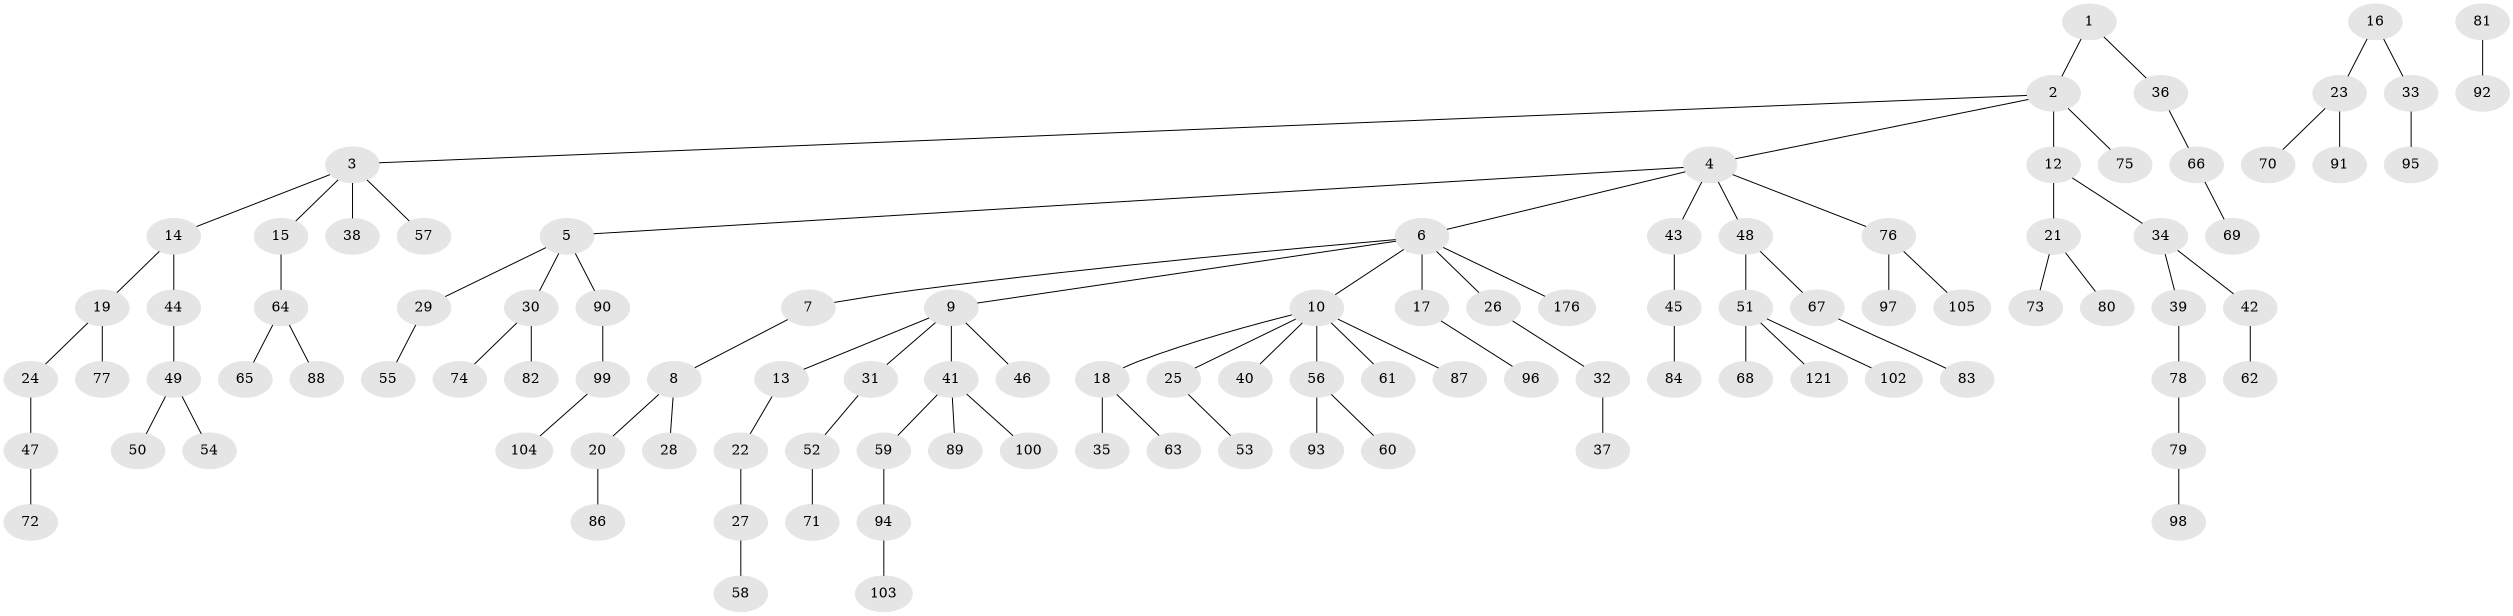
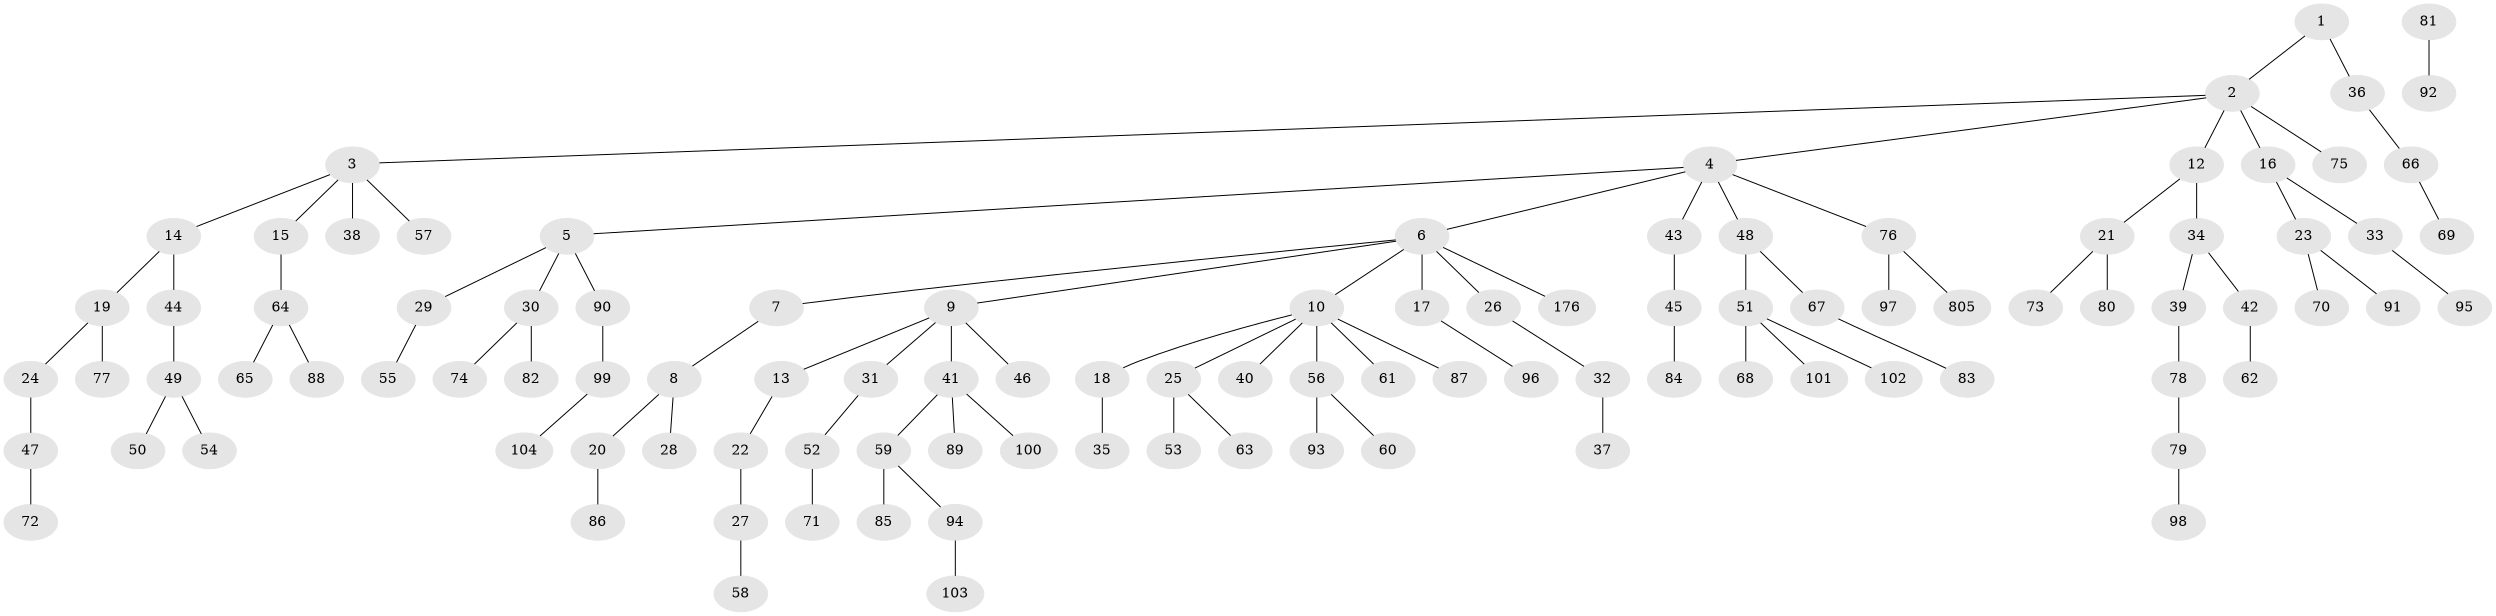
  graph {
    node [color=gray90 style=filled]
    1
    2
    36
    3
    4
    12
    16
    75
    66
    81
    92
    14
    15
    38
    57
    5
    6
    43
    48
    76
    21
    34
    23
    33
    19
    44
    64
    29
    30
    90
    7
    9
    10
    17
    26
    n36 [label=176]
    45
    51
    67
    97
-   105
+   105 [label=805]
    55
    74
    82
    99
    8
    13
    31
    41
    46
    18
    25
    40
    56
    61
    87
    96
    32
    20
    28
    86
    22
    52
    59
    89
    100
    35
    53
    63
    93
    60
    73
    80
    39
    42
    27
    24
    77
    49
    65
    88
    70
    91
    95
    47
    58
    72
    37
    71
    78
    62
    69
    79
+   85
    94
    84
    50
    54
    68
-   101 [label=121]
+   101
    102
    83
    103
    98
    104
    1 -- 2
    1 -- 36
    2 -- 3
    2 -- 4
    2 -- 12
+   2 -- 16
    2 -- 75
    36 -- 66
    3 -- 14
    3 -- 15
    3 -- 38
    3 -- 57
    4 -- 5
    4 -- 6
    4 -- 43
    4 -- 48
    4 -- 76
    12 -- 21
    12 -- 34
    16 -- 23
    16 -- 33
    66 -- 69
    81 -- 92
    14 -- 19
    14 -- 44
    15 -- 64
    5 -- 29
    5 -- 30
    5 -- 90
    6 -- 7
    6 -- 9
    6 -- 10
    6 -- 17
    6 -- 26
    6 -- n36
    43 -- 45
    48 -- 51
    48 -- 67
    76 -- 97
    76 -- 105
    21 -- 73
    21 -- 80
    34 -- 39
    34 -- 42
    23 -- 70
    23 -- 91
    33 -- 95
    19 -- 24
    19 -- 77
    44 -- 49
    64 -- 65
    64 -- 88
    29 -- 55
    30 -- 74
    30 -- 82
    90 -- 99
    7 -- 8
    9 -- 13
    9 -- 31
    9 -- 41
    9 -- 46
    10 -- 18
    10 -- 25
    10 -- 40
    10 -- 56
    10 -- 61
    10 -- 87
    17 -- 96
    26 -- 32
    45 -- 84
    51 -- 68
    51 -- 101
    51 -- 102
    67 -- 83
    99 -- 104
    8 -- 20
    8 -- 28
    13 -- 22
    31 -- 52
    41 -- 59
    41 -- 89
    41 -- 100
    18 -- 35
    25 -- 53
-   18 -- 63
+   25 -- 63
    56 -- 93
    56 -- 60
    32 -- 37
    20 -- 86
    22 -- 27
    52 -- 71
+   59 -- 85
    59 -- 94
    39 -- 78
    42 -- 62
    27 -- 58
    24 -- 47
    49 -- 50
    49 -- 54
    47 -- 72
    78 -- 79
    79 -- 98
    94 -- 103
  }
